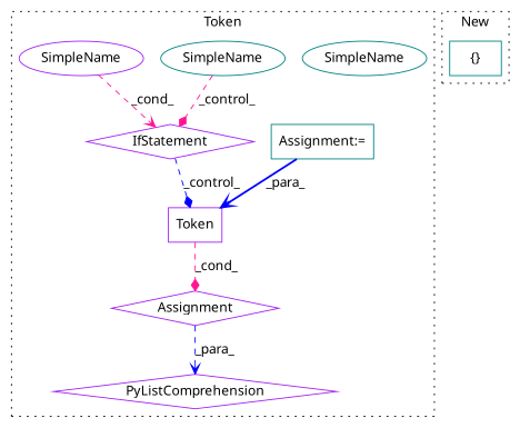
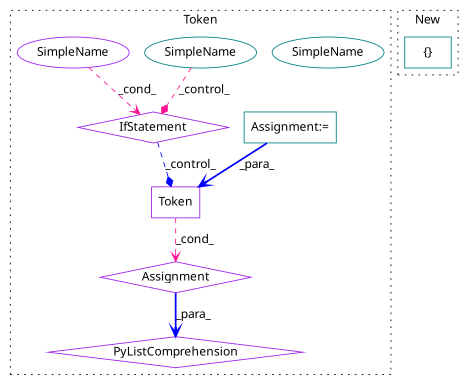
  digraph {
    fontname="Noto Sans"
    node [a=42 color=purple fontname="Noto Sans" l=5 s=681 shape=box]
    edge [arrowhead=vee color=deeppink fontname="Noto Sans" style=dashed]
    n1 [a=32 l="6,1" label=Token s="498,508"]
    n2 [a=7 color=teal l=37 label="Assignment:="]
    n3 [a=25 l=42 label=IfStatement s=573 shape=diamond]
    n4 [color=teal label=SimpleName s=610 shape=ellipse]
    n5 [a=109 l=241 label=PyListComprehension s=498 shape=diamond]
    n6 [a=113 l=37 label=Assignment shape=diamond]
    n7 [color=teal label=SimpleName s=713 shape=ellipse]
    n8 [label=SimpleName s=610 shape=ellipse]
    n9 [a=4 color=teal l=2 label="{}" s=666]
    subgraph cluster_1 {
      label=Token
      style=dotted
      n1
      n2
      n3
      n4
      n5
      n6
      n7
      n8
    }
    subgraph cluster_2 {
      label=New
      style=dotted
      n9
    }
-   n1 -> n6 [arrowhead=diamond label=_cond_]
+   n1 -> n6 [label=_cond_]
    n2 -> n1 [color=blue label=_para_ style=bold]
    n3 -> n1 [arrowhead=diamond color=blue label=_control_]
-   n6 -> n5 [color=blue label=_para_]
+   n6 -> n5 [color=blue label=_para_ style=bold]
    n7 -> n3 [arrowhead=diamond label=_control_]
    n8 -> n3 [label=_cond_]
  }
